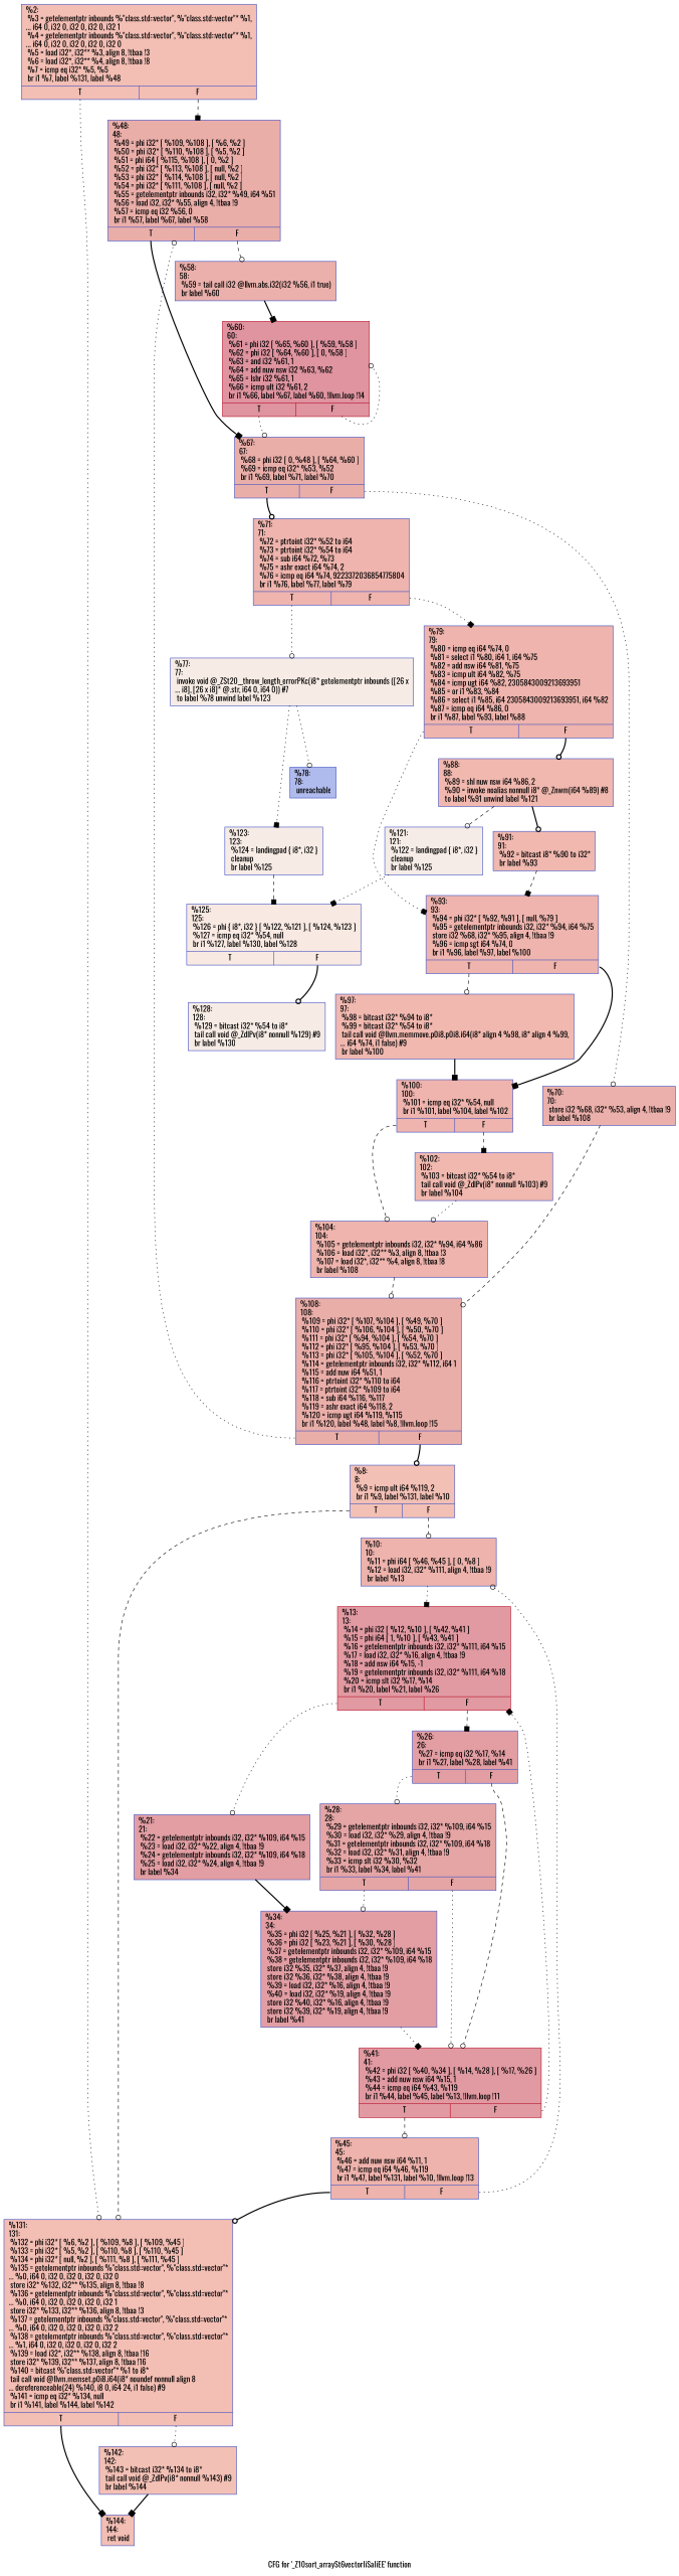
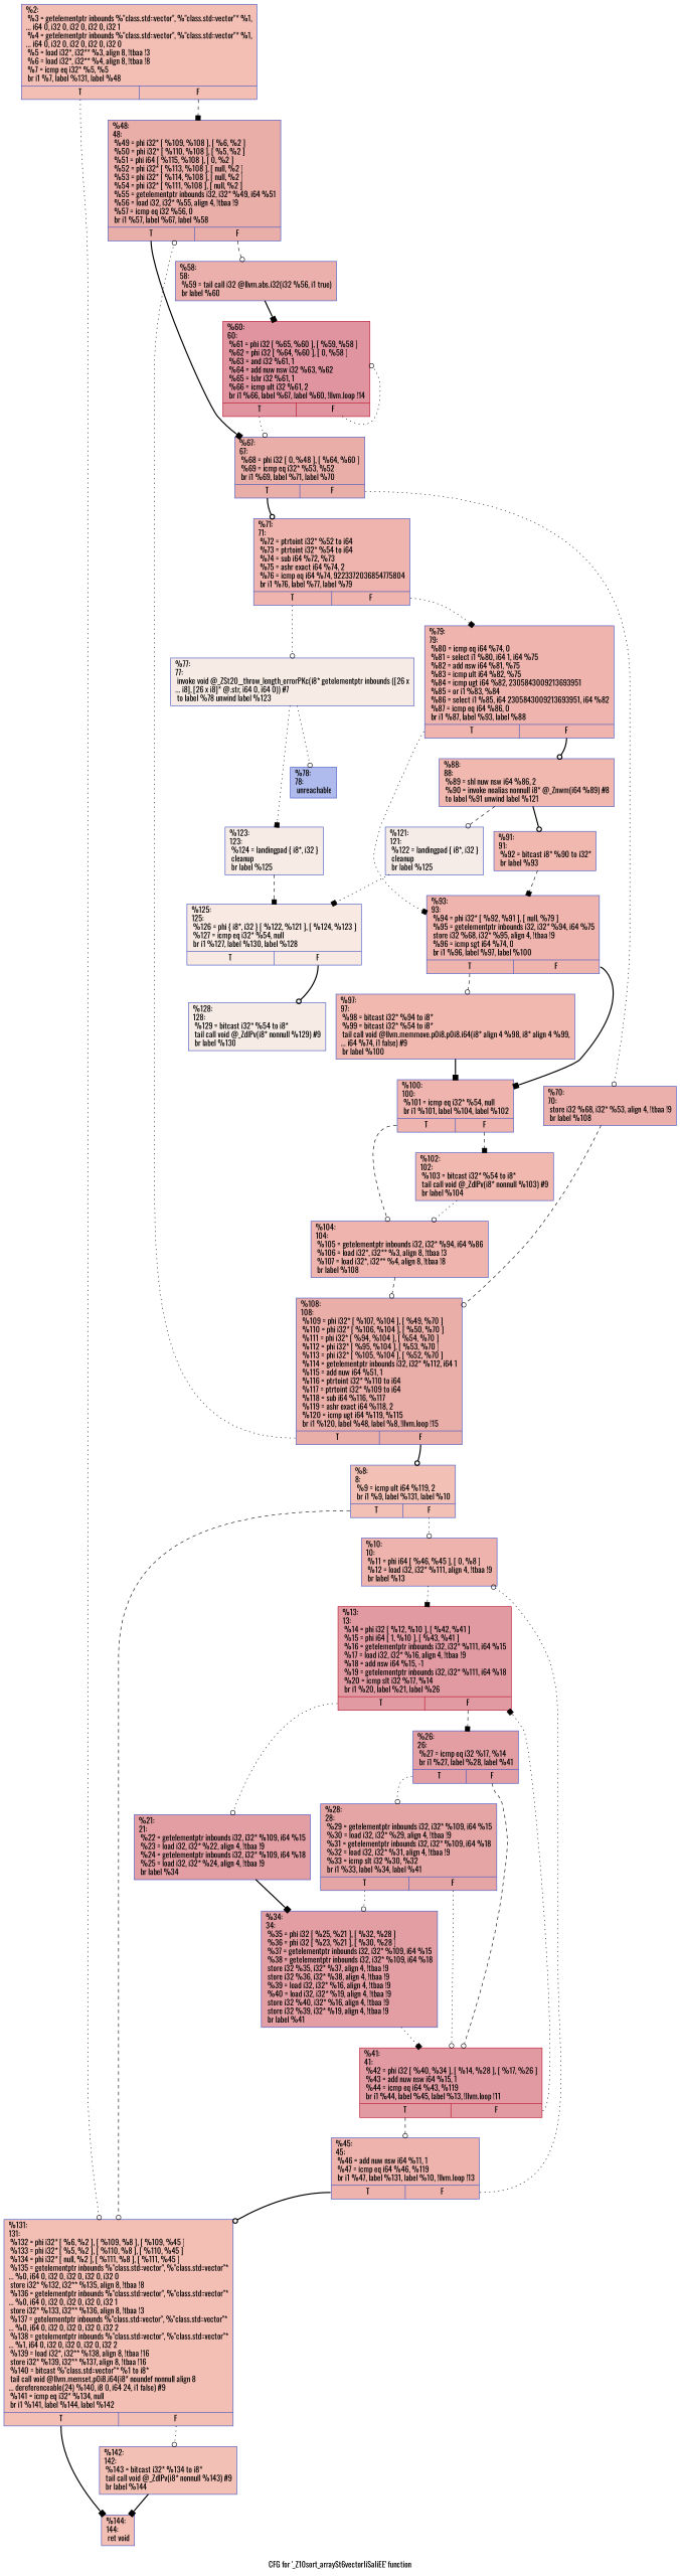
  digraph {
    fontname=Oswald
    label="CFG for '_Z10sort_arraySt6vectorIiSaIiEE' function"
    node [color="#3d50c3ff" fillcolor="#d8564670" fontname=Oswald shape=record style=filled]
    edge [arrowhead=odot fontname=Oswald style=dotted tailport=s1]
    n1 [fillcolor="#e36c5570" label="{%2:\l  %3 = getelementptr inbounds %\"class.std::vector\", %\"class.std::vector\"* %1,\l... i64 0, i32 0, i32 0, i32 0, i32 1\l  %4 = getelementptr inbounds %\"class.std::vector\", %\"class.std::vector\"* %1,\l... i64 0, i32 0, i32 0, i32 0, i32 0\l  %5 = load i32*, i32** %3, align 8, !tbaa !3\l  %6 = load i32*, i32** %4, align 8, !tbaa !8\l  %7 = icmp eq i32* %5, %5\l  br i1 %7, label %131, label %48\l|{<s0>T|<s1>F}}"]
    n2 [fillcolor="#e36c5570" label="{%131:\l131:                                              \l  %132 = phi i32* [ %6, %2 ], [ %109, %8 ], [ %109, %45 ]\l  %133 = phi i32* [ %5, %2 ], [ %110, %8 ], [ %110, %45 ]\l  %134 = phi i32* [ null, %2 ], [ %111, %8 ], [ %111, %45 ]\l  %135 = getelementptr inbounds %\"class.std::vector\", %\"class.std::vector\"*\l... %0, i64 0, i32 0, i32 0, i32 0, i32 0\l  store i32* %132, i32** %135, align 8, !tbaa !8\l  %136 = getelementptr inbounds %\"class.std::vector\", %\"class.std::vector\"*\l... %0, i64 0, i32 0, i32 0, i32 0, i32 1\l  store i32* %133, i32** %136, align 8, !tbaa !3\l  %137 = getelementptr inbounds %\"class.std::vector\", %\"class.std::vector\"*\l... %0, i64 0, i32 0, i32 0, i32 0, i32 2\l  %138 = getelementptr inbounds %\"class.std::vector\", %\"class.std::vector\"*\l... %1, i64 0, i32 0, i32 0, i32 0, i32 2\l  %139 = load i32*, i32** %138, align 8, !tbaa !16\l  store i32* %139, i32** %137, align 8, !tbaa !16\l  %140 = bitcast %\"class.std::vector\"* %1 to i8*\l  tail call void @llvm.memset.p0i8.i64(i8* noundef nonnull align 8\l... dereferenceable(24) %140, i8 0, i64 24, i1 false) #9\l  %141 = icmp eq i32* %134, null\l  br i1 %141, label %144, label %142\l|{<s0>T|<s1>F}}"]
    n3 [fillcolor="#d0473d70" label="{%48:\l48:                                               \l  %49 = phi i32* [ %109, %108 ], [ %6, %2 ]\l  %50 = phi i32* [ %110, %108 ], [ %5, %2 ]\l  %51 = phi i64 [ %115, %108 ], [ 0, %2 ]\l  %52 = phi i32* [ %113, %108 ], [ null, %2 ]\l  %53 = phi i32* [ %114, %108 ], [ null, %2 ]\l  %54 = phi i32* [ %111, %108 ], [ null, %2 ]\l  %55 = getelementptr inbounds i32, i32* %49, i64 %51\l  %56 = load i32, i32* %55, align 4, !tbaa !9\l  %57 = icmp eq i32 %56, 0\l  br i1 %57, label %67, label %58\l|{<s0>T|<s1>F}}"]
    n4 [fillcolor="#e36c5570" label="{%144:\l144:                                              \l  ret void\l}"]
    n5 [fillcolor="#e5705870" label="{%142:\l142:                                              \l  %143 = bitcast i32* %134 to i8*\l  tail call void @_ZdlPv(i8* nonnull %143) #9\l  br label %144\l}"]
    n6 [fillcolor="#d0473d70" label="{%67:\l67:                                               \l  %68 = phi i32 [ 0, %48 ], [ %64, %60 ]\l  %69 = icmp eq i32* %53, %52\l  br i1 %69, label %71, label %70\l|{<s0>T|<s1>F}}"]
    n7 [fillcolor="#d24b4070" label="{%58:\l58:                                               \l  %59 = tail call i32 @llvm.abs.i32(i32 %56, i1 true)\l  br label %60\l}"]
    n8 [label="{%71:\l71:                                               \l  %72 = ptrtoint i32* %52 to i64\l  %73 = ptrtoint i32* %54 to i64\l  %74 = sub i64 %72, %73\l  %75 = ashr exact i64 %74, 2\l  %76 = icmp eq i64 %74, 9223372036854775804\l  br i1 %76, label %77, label %79\l|{<s0>T|<s1>F}}"]
    n9 [fillcolor="#d24b4070" label="{%70:\l70:                                               \l  store i32 %68, i32* %53, align 4, !tbaa !9\l  br label %108\l}"]
    n10 [color="#b70d28ff" fillcolor="#b70d2870" label="{%60:\l60:                                               \l  %61 = phi i32 [ %65, %60 ], [ %59, %58 ]\l  %62 = phi i32 [ %64, %60 ], [ 0, %58 ]\l  %63 = and i32 %61, 1\l  %64 = add nuw nsw i32 %63, %62\l  %65 = lshr i32 %61, 1\l  %66 = icmp ult i32 %61, 2\l  br i1 %66, label %67, label %60, !llvm.loop !14\l|{<s0>T|<s1>F}}"]
    n11 [fillcolor="#e5705870" label="{%8:\l8:                                                \l  %9 = icmp ult i64 %119, 2\l  br i1 %9, label %131, label %10\l|{<s0>T|<s1>F}}"]
    n12 [fillcolor="#d6524470" label="{%10:\l10:                                               \l  %11 = phi i64 [ %46, %45 ], [ 0, %8 ]\l  %12 = load i32, i32* %111, align 4, !tbaa !9\l  br label %13\l}"]
    n13 [color="#b70d28ff" fillcolor="#bb1b2c70" label="{%13:\l13:                                               \l  %14 = phi i32 [ %12, %10 ], [ %42, %41 ]\l  %15 = phi i64 [ 1, %10 ], [ %43, %41 ]\l  %16 = getelementptr inbounds i32, i32* %111, i64 %15\l  %17 = load i32, i32* %16, align 4, !tbaa !9\l  %18 = add nsw i64 %15, -1\l  %19 = getelementptr inbounds i32, i32* %111, i64 %18\l  %20 = icmp slt i32 %17, %14\l  br i1 %20, label %21, label %26\l|{<s0>T|<s1>F}}"]
    n14 [fillcolor="#be242e70" label="{%21:\l21:                                               \l  %22 = getelementptr inbounds i32, i32* %109, i64 %15\l  %23 = load i32, i32* %22, align 4, !tbaa !9\l  %24 = getelementptr inbounds i32, i32* %109, i64 %18\l  %25 = load i32, i32* %24, align 4, !tbaa !9\l  br label %34\l}"]
    n15 [fillcolor="#be242e70" label="{%26:\l26:                                               \l  %27 = icmp eq i32 %17, %14\l  br i1 %27, label %28, label %41\l|{<s0>T|<s1>F}}"]
    n16 [fillcolor="#be242e70" label="{%34:\l34:                                               \l  %35 = phi i32 [ %25, %21 ], [ %32, %28 ]\l  %36 = phi i32 [ %23, %21 ], [ %30, %28 ]\l  %37 = getelementptr inbounds i32, i32* %109, i64 %15\l  %38 = getelementptr inbounds i32, i32* %109, i64 %18\l  store i32 %35, i32* %37, align 4, !tbaa !9\l  store i32 %36, i32* %38, align 4, !tbaa !9\l  %39 = load i32, i32* %16, align 4, !tbaa !9\l  %40 = load i32, i32* %19, align 4, !tbaa !9\l  store i32 %40, i32* %16, align 4, !tbaa !9\l  store i32 %39, i32* %19, align 4, !tbaa !9\l  br label %41\l}"]
    n17 [fillcolor="#c5333470" label="{%28:\l28:                                               \l  %29 = getelementptr inbounds i32, i32* %109, i64 %15\l  %30 = load i32, i32* %29, align 4, !tbaa !9\l  %31 = getelementptr inbounds i32, i32* %109, i64 %18\l  %32 = load i32, i32* %31, align 4, !tbaa !9\l  %33 = icmp slt i32 %30, %32\l  br i1 %33, label %34, label %41\l|{<s0>T|<s1>F}}"]
    n18 [color="#b70d28ff" fillcolor="#bb1b2c70" label="{%41:\l41:                                               \l  %42 = phi i32 [ %40, %34 ], [ %14, %28 ], [ %17, %26 ]\l  %43 = add nuw nsw i64 %15, 1\l  %44 = icmp eq i64 %43, %119\l  br i1 %44, label %45, label %13, !llvm.loop !11\l|{<s0>T|<s1>F}}"]
    n19 [fillcolor="#d6524470" label="{%45:\l45:                                               \l  %46 = add nuw nsw i64 %11, 1\l  %47 = icmp eq i64 %46, %119\l  br i1 %47, label %131, label %10, !llvm.loop !13\l|{<s0>T|<s1>F}}"]
    n20 [fillcolor="#ecd3c570" label="{%77:\l77:                                               \l  invoke void @_ZSt20__throw_length_errorPKc(i8* getelementptr inbounds ([26 x\l... i8], [26 x i8]* @.str, i64 0, i64 0)) #7\l          to label %78 unwind label %123\l}"]
    n21 [label="{%79:\l79:                                               \l  %80 = icmp eq i64 %74, 0\l  %81 = select i1 %80, i64 1, i64 %75\l  %82 = add nsw i64 %81, %75\l  %83 = icmp ult i64 %82, %75\l  %84 = icmp ugt i64 %82, 2305843009213693951\l  %85 = or i1 %83, %84\l  %86 = select i1 %85, i64 2305843009213693951, i64 %82\l  %87 = icmp eq i64 %86, 0\l  br i1 %87, label %93, label %88\l|{<s0>T|<s1>F}}"]
    n22 [fillcolor="#d0473d70" label="{%108:\l108:                                              \l  %109 = phi i32* [ %107, %104 ], [ %49, %70 ]\l  %110 = phi i32* [ %106, %104 ], [ %50, %70 ]\l  %111 = phi i32* [ %94, %104 ], [ %54, %70 ]\l  %112 = phi i32* [ %95, %104 ], [ %53, %70 ]\l  %113 = phi i32* [ %105, %104 ], [ %52, %70 ]\l  %114 = getelementptr inbounds i32, i32* %112, i64 1\l  %115 = add nuw i64 %51, 1\l  %116 = ptrtoint i32* %110 to i64\l  %117 = ptrtoint i32* %109 to i64\l  %118 = sub i64 %116, %117\l  %119 = ashr exact i64 %118, 2\l  %120 = icmp ugt i64 %119, %115\l  br i1 %120, label %48, label %8, !llvm.loop !15\l|{<s0>T|<s1>F}}"]
    n23 [fillcolor="#4c66d670" label="{%78:\l78:                                               \l  unreachable\l}"]
    n24 [fillcolor="#ecd3c570" label="{%123:\l123:                                              \l  %124 = landingpad \{ i8*, i32 \}\l          cleanup\l  br label %125\l}"]
    n25 [label="{%93:\l93:                                               \l  %94 = phi i32* [ %92, %91 ], [ null, %79 ]\l  %95 = getelementptr inbounds i32, i32* %94, i64 %75\l  store i32 %68, i32* %95, align 4, !tbaa !9\l  %96 = icmp sgt i64 %74, 0\l  br i1 %96, label %97, label %100\l|{<s0>T|<s1>F}}"]
    n26 [fillcolor="#dc5d4a70" label="{%88:\l88:                                               \l  %89 = shl nuw nsw i64 %86, 2\l  %90 = invoke noalias nonnull i8* @_Znwm(i64 %89) #8\l          to label %91 unwind label %121\l}"]
    n27 [fillcolor="#efcebd70" label="{%125:\l125:                                              \l  %126 = phi \{ i8*, i32 \} [ %122, %121 ], [ %124, %123 ]\l  %127 = icmp eq i32* %54, null\l  br i1 %127, label %130, label %128\l|{<s0>T|<s1>F}}"]
    n28 [fillcolor="#dc5d4a70" label="{%97:\l97:                                               \l  %98 = bitcast i32* %94 to i8*\l  %99 = bitcast i32* %54 to i8*\l  tail call void @llvm.memmove.p0i8.p0i8.i64(i8* align 4 %98, i8* align 4 %99,\l... i64 %74, i1 false) #9\l  br label %100\l}"]
    n29 [label="{%100:\l100:                                              \l  %101 = icmp eq i32* %54, null\l  br i1 %101, label %104, label %102\l|{<s0>T|<s1>F}}"]
    n30 [fillcolor="#dc5d4a70" label="{%91:\l91:                                               \l  %92 = bitcast i8* %90 to i32*\l  br label %93\l}"]
    n31 [fillcolor="#ead5c970" label="{%121:\l121:                                              \l  %122 = landingpad \{ i8*, i32 \}\l          cleanup\l  br label %125\l}"]
    n32 [fillcolor="#ecd3c570" label="{%128:\l128:                                              \l  %129 = bitcast i32* %54 to i8*\l  tail call void @_ZdlPv(i8* nonnull %129) #9\l  br label %130\l}"]
    n33 [label="{%104:\l104:                                              \l  %105 = getelementptr inbounds i32, i32* %94, i64 %86\l  %106 = load i32*, i32** %3, align 8, !tbaa !3\l  %107 = load i32*, i32** %4, align 8, !tbaa !8\l  br label %108\l}"]
    n34 [fillcolor="#dc5d4a70" label="{%102:\l102:                                              \l  %103 = bitcast i32* %54 to i8*\l  tail call void @_ZdlPv(i8* nonnull %103) #9\l  br label %104\l}"]
    n1 -> n2 [tailport=s0]
    n1 -> n3 [arrowhead=box style=dashed]
    n2 -> n4 [arrowhead=box style=bold tailport=s0]
    n2 -> n5
    n3 -> n6 [arrowhead=box style=bold tailport=s0]
    n3 -> n7 [style=dashed]
    n5 -> n4 [arrowhead=box style=bold tailport=""]
    n6 -> n8 [style=bold tailport=s0]
    n6 -> n9
    n7 -> n10 [arrowhead=box style=bold tailport=""]
    n8 -> n20 [tailport=s0]
    n8 -> n21 [arrowhead=box]
    n9 -> n22 [style=dashed tailport=""]
    n10 -> n6 [tailport=s0]
    n10 -> n10
    n11 -> n2 [style=dashed tailport=s0]
-   n11 -> n12 [style=dashed]
+   n11 -> n12
    n12 -> n13 [arrowhead=box tailport=""]
    n13 -> n14 [tailport=s0]
    n13 -> n15 [arrowhead=box style=dashed]
    n14 -> n16 [arrowhead=box style=bold tailport=""]
    n15 -> n17 [tailport=s0]
    n15 -> n18 [style=dashed]
    n16 -> n18 [arrowhead=box tailport=""]
    n17 -> n16 [tailport=s0]
    n17 -> n18
    n18 -> n13 [arrowhead=box]
    n18 -> n19 [style=dashed tailport=s0]
    n19 -> n2 [style=bold tailport=s0]
    n19 -> n12
    n20 -> n23 [tailport=""]
    n20 -> n24 [arrowhead=box tailport=""]
    n21 -> n25 [arrowhead=box tailport=s0]
    n21 -> n26 [style=bold]
    n22 -> n3 [tailport=s0]
    n22 -> n11 [style=bold]
    n24 -> n27 [arrowhead=box style=dashed tailport=""]
    n25 -> n28 [style=dashed tailport=s0]
    n25 -> n29 [arrowhead=box style=bold]
    n26 -> n30 [style=bold tailport=""]
    n26 -> n31 [style=dashed tailport=""]
    n27 -> n32 [style=bold]
    n28 -> n29 [arrowhead=box style=bold tailport=""]
    n29 -> n33 [style=dashed tailport=s0]
    n29 -> n34 [arrowhead=box style=dashed]
    n30 -> n25 [arrowhead=box style=dashed tailport=""]
    n31 -> n27 [arrowhead=box tailport=""]
    n33 -> n22 [style=dashed tailport=""]
    n34 -> n33 [tailport=""]
  }
